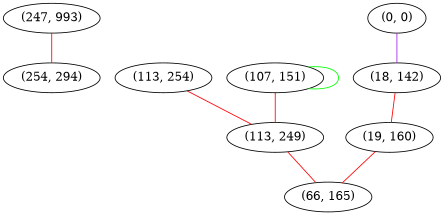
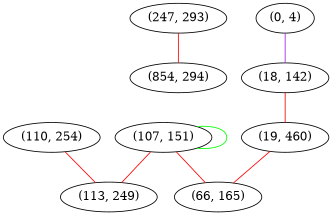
  graph {
    edge [color=red weight=1]
-   "(247, 293)" [label="(247, 993)"]
-   "(254, 294)"
-   "(113, 254)"
+   "(247, 293)"
+   "(254, 294)" [label="(854, 294)"]
+   "(113, 254)" [label="(110, 254)"]
    "(113, 249)"
    n5 [label="(18, 142)"]
-   "(0, 0)"
-   "(19, 160)"
+   "(0, 0)" [label="(0, 4)"]
+   "(19, 160)" [label="(19, 460)"]
    "(107, 151)"
    "(66, 165)"
    "(247, 293)" -- "(254, 294)"
    "(113, 254)" -- "(113, 249)"
    n5 -- "(19, 160)"
    "(0, 0)" -- n5 [color=purple weight=4]
    "(19, 160)" -- "(66, 165)"
    "(107, 151)" -- "(113, 249)"
    "(107, 151)" -- "(107, 151)" [color=green weight=2]
-   "(113, 249)" -- "(66, 165)"
+   "(107, 151)" -- "(66, 165)"
  }
